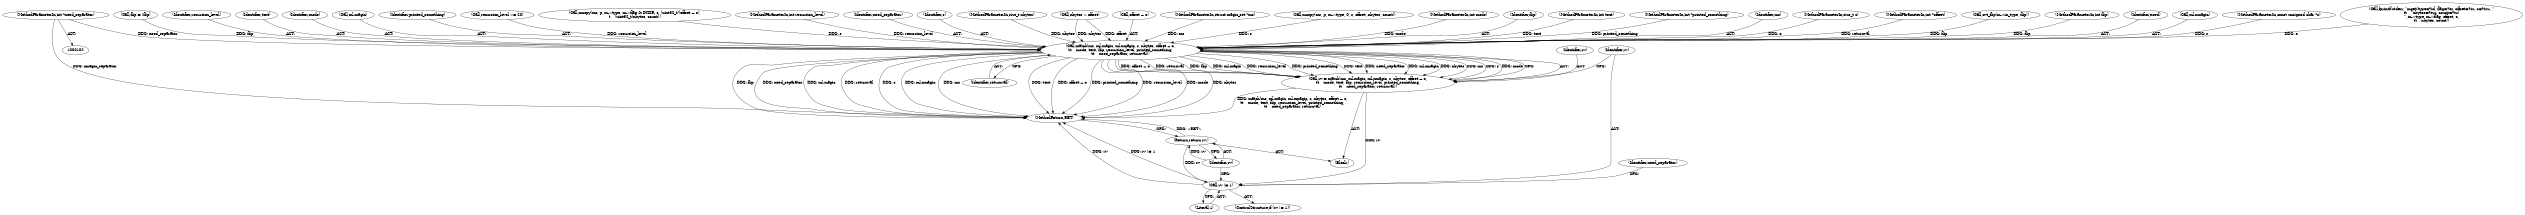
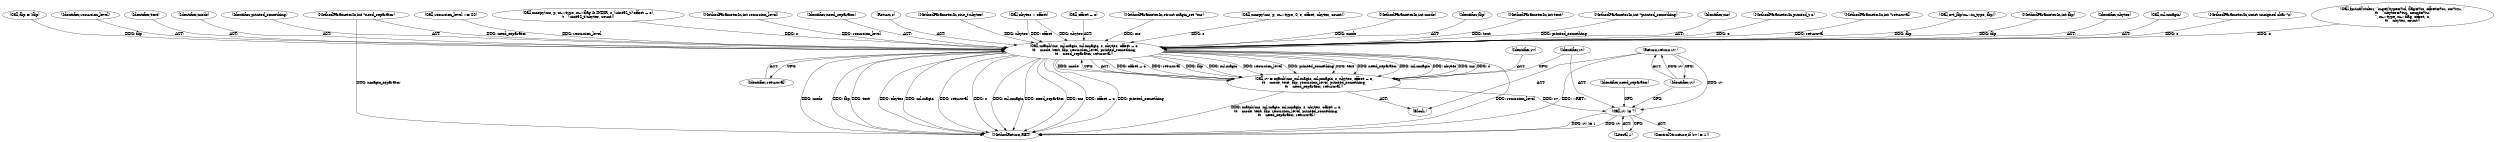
  digraph {
    n1 [label="(MethodParameterIn,int *need_separator)"]
    n2 [label="(Call,match(ms, ml.magic, ml.nmagic, s, nbytes, offset + o,\n\t\t    mode, text, flip, recursion_level, printed_something,\n\t\t    need_separator, returnval))"]
    n3 [label="(MethodReturn,RET)"]
-   1000102
    n5 [label="(Call,rv = match(ms, ml.magic, ml.nmagic, s, nbytes, offset + o,\n\t\t    mode, text, flip, recursion_level, printed_something,\n\t\t    need_separator, returnval))"]
    n6 [label="(Identifier,returnval)"]
    n7 [label="(Return,return rv;)"]
-   n8 [label="(Call,rv != 1)"]
+   n8 [label="(Call,rv != 7)"]
    n9 [label="(Block,)"]
    n10 [label="(Literal,1)"]
    n11 [label="(ControlStructure,if (rv != 1))"]
    n12 [label="(Identifier,rv)"]
    n13 [label="(MethodParameterIn,const unsigned char *s)"]
    n14 [label="(Call,fprintf(stderr, \"mget(type=%d, flag=%x, offset=%u, o=%zu, \"\n\t\t    \"nbytes=%zu, count=%u)\n\", m->type, m->flag, offset, o,\n\t\t    nbytes, count))"]
    n15 [label="(Call,flip = !flip)"]
    n16 [label="(Identifier,recursion_level)"]
    n17 [label="(Identifier,text)"]
    n18 [label="(Identifier,mode)"]
-   n19 [label="(Call,ml.magic)"]
    n20 [label="(Identifier,printed_something)"]
    n21 [label="(Call,recursion_level >= 20)"]
    n22 [label="(Call,mcopy(ms, p, m->type, m->flag & INDIR, s, (uint32_t)(offset + o),\n\t    (uint32_t)nbytes, count))"]
    n23 [label="(MethodParameterIn,int recursion_level)"]
    n24 [label="(Identifier,need_separator)"]
-   n25 [label="(Identifier,s)"]
+   n25 [label="(Return,s)"]
    n26 [label="(MethodParameterIn,size_t nbytes)"]
    n27 [label="(Identifier,rv)"]
    n28 [label="(Call,nbytes < offset)"]
    n29 [label="(Call,offset + o)"]
    n30 [label="(MethodParameterIn,struct magic_set *ms)"]
    n31 [label="(Call,mcopy(ms, p, m->type, 0, s, offset, nbytes, count))"]
    n32 [label="(MethodParameterIn,int mode)"]
    n33 [label="(Identifier,flip)"]
    n34 [label="(MethodParameterIn,int text)"]
    n35 [label="(MethodParameterIn,int *printed_something)"]
    n36 [label="(Identifier,ms)"]
-   n37 [label="(MethodParameterIn,size_t o)"]
+   n37 [label="(MethodParameterIn,printed_t o)"]
    n38 [label="(Identifier,rv)"]
-   n39 [label="(MethodParameterIn,int *offset)"]
+   n39 [label="(MethodParameterIn,int *returnval)"]
    n40 [label="(Identifier,need_separator)"]
    n41 [label="(Call,cvt_flip(m->in_type, flip))"]
    n42 [label="(MethodParameterIn,int flip)"]
-   n43 [label="(Identifier,need)"]
+   n43 [label="(Identifier,nbytes)"]
    n44 [label="(Call,ml.nmagic)"]
    n1 -> n2 [label="DDG: need_separator"]
    n1 -> n3 [label="DDG: nmagic_separator"]
-   n1 -> 1000102 [label="AST: "]
    n2 -> n3 [label="DDG: ml.magic"]
    n2 -> n3 [label="DDG: returnval"]
    n2 -> n3 [label="DDG: s"]
    n2 -> n3 [label="DDG: ml.nmagic"]
    n2 -> n3 [label="DDG: need_separator"]
    n2 -> n3 [label="DDG: ms"]
    n2 -> n3 [label="DDG: offset + o"]
    n2 -> n3 [label="DDG: printed_something"]
    n2 -> n3 [label="DDG: recursion_level"]
    n2 -> n3 [label="DDG: mode"]
    n2 -> n3 [label="DDG: text"]
    n2 -> n3 [label="DDG: nbytes"]
    n2 -> n3 [label="DDG: flip"]
    n2 -> n5 [label="AST: "]
    n2 -> n5 [label="DDG: offset + o"]
    n2 -> n5 [label="DDG: returnval"]
    n2 -> n5 [label="DDG: flip"]
    n2 -> n5 [label="DDG: ml.magic"]
    n2 -> n5 [label="DDG: recursion_level"]
    n2 -> n5 [label="DDG: printed_something"]
    n2 -> n5 [label="DDG: text"]
    n2 -> n5 [label="DDG: need_separator"]
    n2 -> n5 [label="DDG: ml.nmagic"]
    n2 -> n5 [label="DDG: nbytes"]
    n2 -> n5 [label="DDG: ms"]
    n2 -> n5 [label="DDG: s"]
    n2 -> n5 [label="DDG: mode"]
    n2 -> n6 [label="CFG: "]
-   n3 -> n7 [label="CFG: "]
    n5 -> n2 [label="CFG: "]
    n5 -> n3 [label="DDG: match(ms, ml.magic, ml.nmagic, s, nbytes, offset + o,\n\t\t    mode, text, flip, recursion_level, printed_something,\n\t\t    need_separator, returnval)"]
    n5 -> n8 [label="DDG: rv"]
    n5 -> n9 [label="AST: "]
    n6 -> n2 [label="AST: "]
    n7 -> n3 [label="DDG: <RET>"]
    n7 -> n8 [label="DDG: rv"]
    n7 -> n9 [label="AST: "]
    n7 -> n12 [label="CFG: "]
    n8 -> n3 [label="DDG: rv"]
    n8 -> n3 [label="DDG: rv != 1"]
    n8 -> n10 [label="CFG: "]
    n8 -> n11 [label="AST: "]
    n10 -> n8 [label="AST: "]
    n12 -> n7 [label="AST: "]
    n12 -> n7 [label="DDG: rv"]
    n12 -> n8 [label="CFG: "]
    n13 -> n2 [label="DDG: s"]
    n14 -> n2 [label="DDG: o"]
    n15 -> n2 [label="DDG: flip"]
    n16 -> n2 [label="AST: "]
    n17 -> n2 [label="AST: "]
    n18 -> n2 [label="AST: "]
-   n19 -> n2 [label="AST: "]
    n20 -> n2 [label="AST: "]
    n21 -> n2 [label="DDG: recursion_level"]
    n22 -> n2 [label="DDG: s"]
    n23 -> n2 [label="DDG: recursion_level"]
    n24 -> n2 [label="AST: "]
    n25 -> n2 [label="AST: "]
    n26 -> n2 [label="DDG: nbytes"]
    n27 -> n5 [label="CFG: "]
    n27 -> n8 [label="AST: "]
    n28 -> n2 [label="DDG: nbytes"]
    n28 -> n2 [label="DDG: offset"]
    n29 -> n2 [label="AST: "]
    n30 -> n2 [label="DDG: ms"]
    n31 -> n2 [label="DDG: s"]
    n32 -> n2 [label="DDG: mode"]
    n33 -> n2 [label="AST: "]
    n34 -> n2 [label="DDG: text"]
    n35 -> n2 [label="DDG: printed_something"]
    n36 -> n2 [label="AST: "]
    n37 -> n2 [label="DDG: o"]
    n38 -> n5 [label="AST: "]
    n39 -> n2 [label="DDG: returnval"]
    n40 -> n8 [label="CFG: "]
    n41 -> n2 [label="DDG: flip"]
    n42 -> n2 [label="DDG: flip"]
    n43 -> n2 [label="AST: "]
    n44 -> n2 [label="AST: "]
  }
